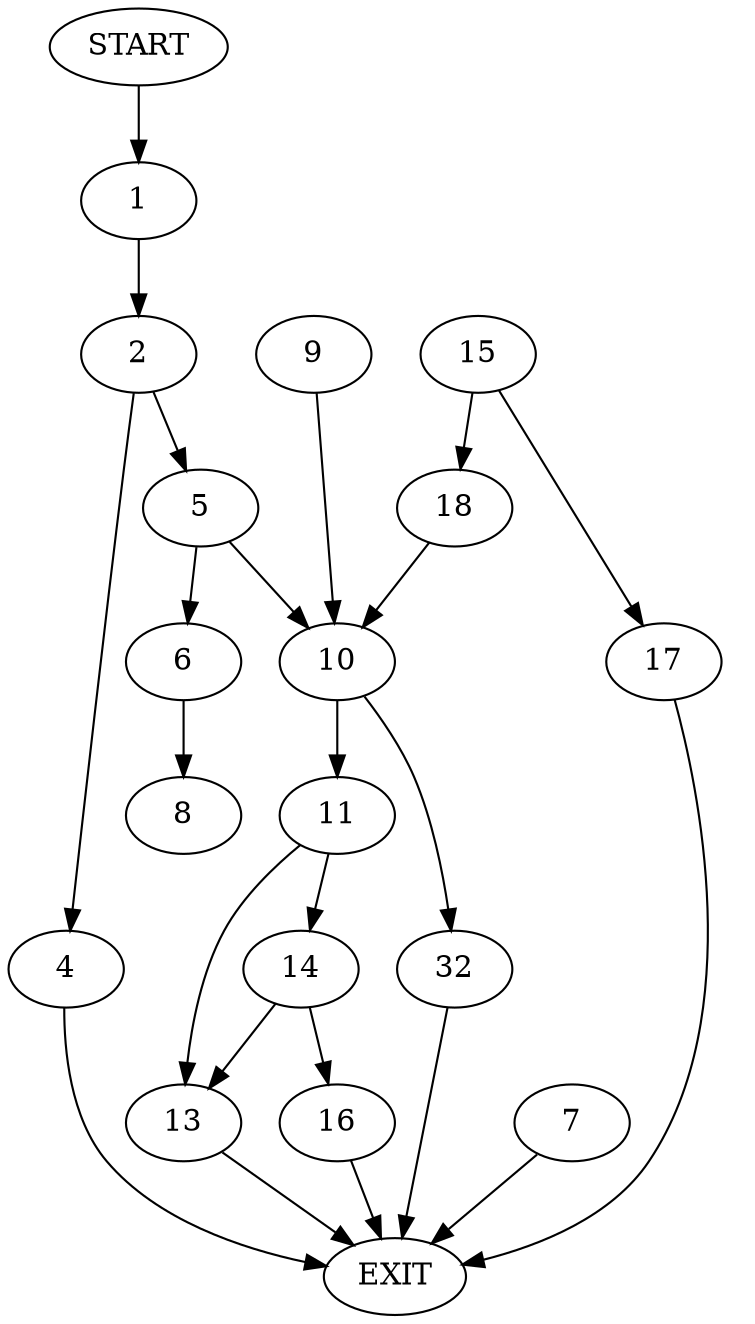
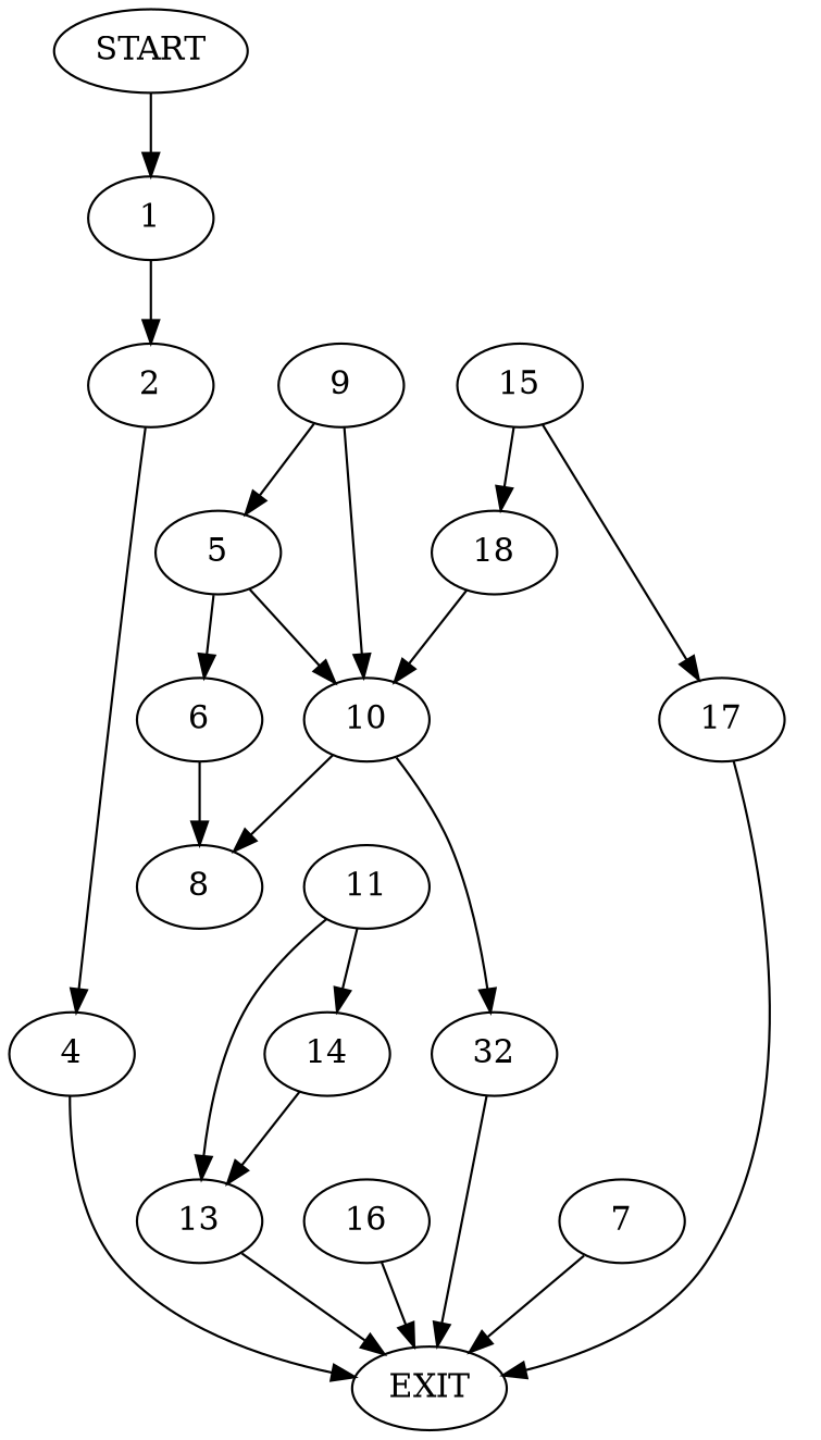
  digraph {
    n1 [label=START]
    1
    2
    n4 [label=EXIT]
    4
    5
    6
    10
    8
    7
    9
    11
    n13 [label=32]
    13
    14
    16
    15
    17
    18
    n1 -> 1
    1 -> 2
    2 -> 4
-   2 -> 5
+   9 -> 5
    4 -> n4
    5 -> 6
    5 -> 10
    6 -> 8
-   10 -> 11
+   10 -> 8
    10 -> n13
    7 -> n4
    9 -> 10
    11 -> 13
    11 -> 14
    n13 -> n4
    13 -> n4
    14 -> 13
-   14 -> 16
    16 -> n4
    15 -> 17
    15 -> 18
    17 -> n4
    18 -> 10
  }
